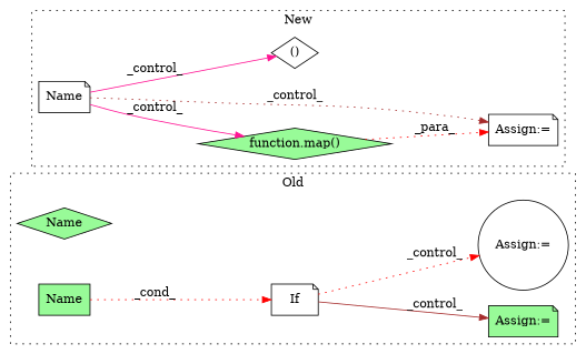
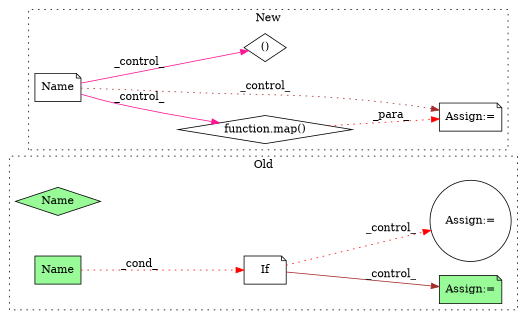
  digraph {
    rankdir=LR
    node [a=68 l=3 s=31509 shape=note style=filled fillcolor=white]
    edge [color=red style=dotted]
    n1 [a=96 label=If s=31506]
    n2 [label="Assign:=" s=31541 fillcolor=palegreen]
    n3 [label="Assign:=" s=31581 shape=circle]
    n4 [a=87 l=10 label=Name shape=diamond fillcolor=palegreen]
    n5 [a=87 l=10 label=Name shape=box fillcolor=palegreen]
-   n6 [a=75 l="4,1" label="function.map()" s="31766,31807" shape=diamond fillcolor=palegreen]
+   n6 [a=75 l="4,1" label="function.map()" s="31766,31807" shape=diamond]
    n7 [l=20 label="Assign:=" s=31746]
    n8 [a=87 l=10 label=Name s=31714]
    n9 [a=54 l=17 label="()" s=31746 shape=diamond]
    subgraph cluster_1 {
      label=Old
      style=dotted
      n1
      n2
      n3
      n4
      n5
    }
    subgraph cluster_2 {
      label=New
      style=dotted
      n6
      n7
      n8
      n9
    }
    n1 -> n2 [label=_control_ color=brown style=solid]
    n1 -> n3 [label=_control_]
    n5 -> n1 [label=_cond_]
    n6 -> n7 [label=_para_]
    n8 -> n6 [label=_control_ color=deeppink style=solid]
    n8 -> n7 [label=_control_ color=brown]
    n8 -> n9 [label=_control_ color=deeppink style=solid]
  }
